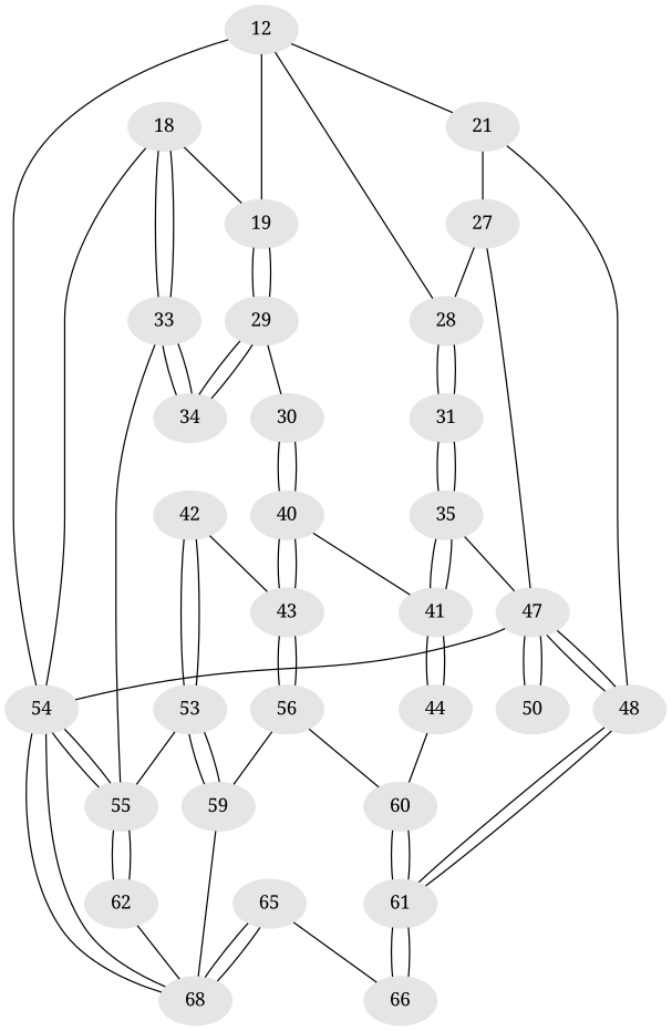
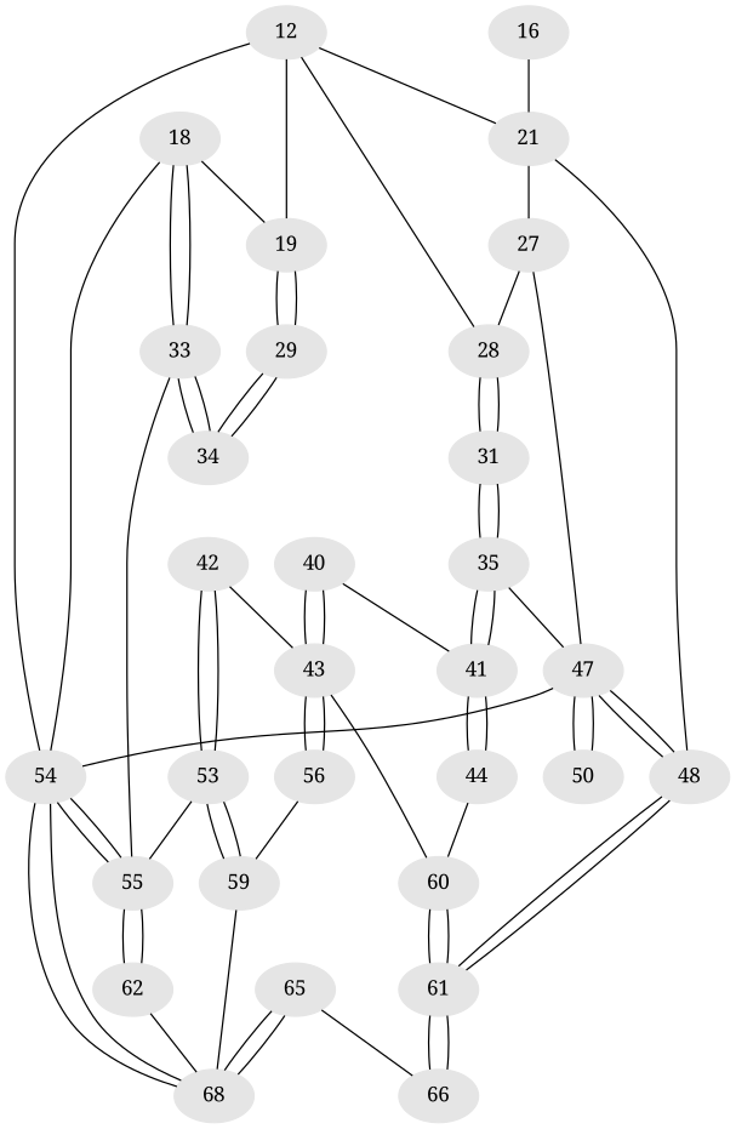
  graph {
    fontname="Noto Serif"
    node [color=gray90 fontname="Noto Serif" style=filled]
    edge [fontname="Noto Serif"]
    12 [super="+8+3"]
    19 [super="+11+10+13"]
    21 [super="+20+17"]
    28 [super="+22"]
    54 [super="+4"]
    29
    27 [super="+24+26"]
    48 [super="+5"]
    31
    55 [super="+51+52"]
    68 [super="+63+64"]
+   16
    18 [super="+15"]
    33 [super="+32"]
    34
-   30
    47 [super="+39+25"]
    61
    50 [super="+49"]
    35
    40
    41
    43
    62
    42
    53
    44
    56
    60 [super="+58+57"]
    59
    66
    65
    12 -- 19 [weight=2]
    12 -- 21
    12 -- 28
    12 -- 54
    19 -- 29
    19 -- 29
    21 -- 27 [weight=2]
    21 -- 48
    28 -- 31
    28 -- 31
    54 -- 55
    54 -- 55
    54 -- 68
    54 -- 68
    29 -- 34
    29 -- 34
-   29 -- 30
    27 -- 28 [weight=2]
    27 -- 47 [weight=2]
    48 -- 61
    48 -- 61
    31 -- 35
    31 -- 35
    55 -- 62 [weight=2]
    55 -- 62
+   16 -- 21 [weight=3]
    18 -- 19 [weight=2]
    18 -- 54
    18 -- 33 [weight=2]
    18 -- 33
    33 -- 55
    33 -- 34
    33 -- 34
-   30 -- 40
-   30 -- 40
    47 -- 54 [weight=2]
    47 -- 48 [weight=2]
    47 -- 48
    47 -- 50 [weight=2]
    47 -- 50
    61 -- 66
    61 -- 66
    35 -- 47
    35 -- 41
    35 -- 41
    40 -- 41
    40 -- 43
    40 -- 43
    41 -- 44
    41 -- 44
    43 -- 56
    43 -- 56
    62 -- 68
    42 -- 43
    42 -- 53
    42 -- 53
    53 -- 55
    53 -- 59
    53 -- 59
    44 -- 60
-   56 -- 60
+   43 -- 60
    56 -- 59
    60 -- 61
    60 -- 61
    59 -- 68
    65 -- 68 [weight=2]
    65 -- 68
    65 -- 66
  }
